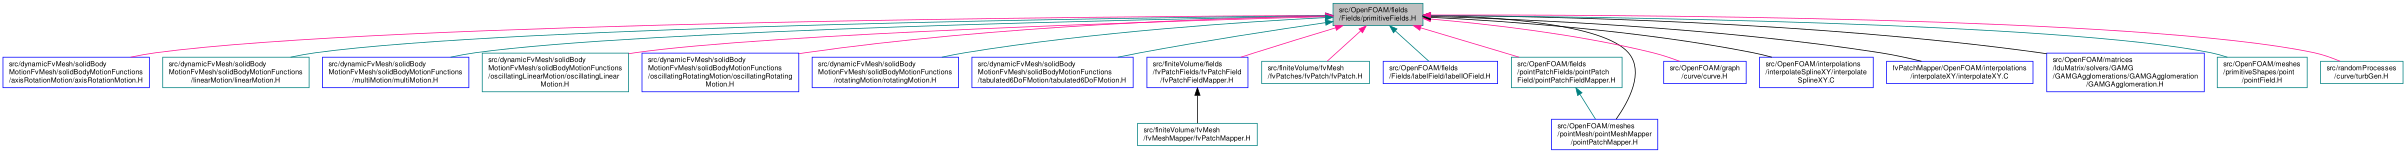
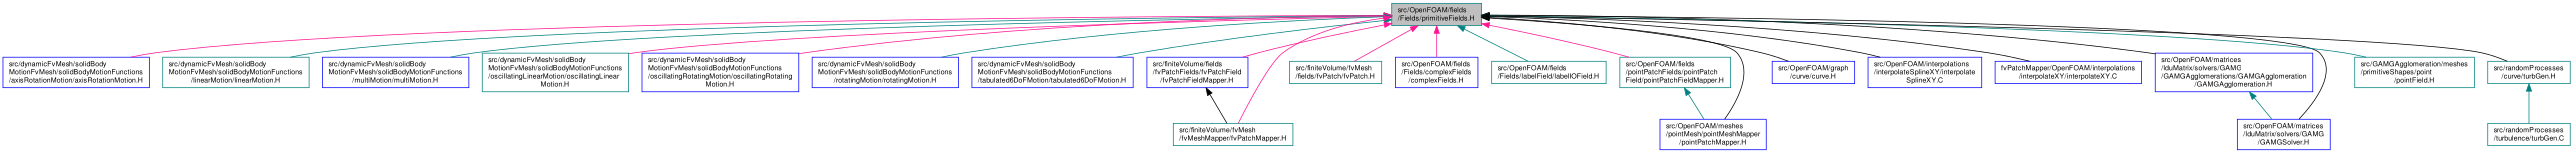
  digraph {
    node [color=blue fontname=FreeSans fontsize=10 shape=record]
    edge [color=deeppink dir=back fontname=FreeSans fontsize=10 labelfontname=FreeSans labelfontsize=10 style=solid]
    n1 [color=teal fillcolor=grey75 fontcolor=black height=0.2 label="src/OpenFOAM/fields\l/Fields/primitiveFields.H" style=filled width=0.4]
    n2 [height=0.2 label="src/dynamicFvMesh/solidBody\lMotionFvMesh/solidBodyMotionFunctions\l/axisRotationMotion/axisRotationMotion.H" width=0.4]
    n3 [color=teal height=0.2 label="src/dynamicFvMesh/solidBody\lMotionFvMesh/solidBodyMotionFunctions\l/linearMotion/linearMotion.H" width=0.4]
    n4 [height=0.2 label="src/dynamicFvMesh/solidBody\lMotionFvMesh/solidBodyMotionFunctions\l/multiMotion/multiMotion.H" width=0.4]
    n5 [color=teal height=0.2 label="src/dynamicFvMesh/solidBody\lMotionFvMesh/solidBodyMotionFunctions\l/oscillatingLinearMotion/oscillatingLinear\lMotion.H" width=0.4]
    n6 [height=0.2 label="src/dynamicFvMesh/solidBody\lMotionFvMesh/solidBodyMotionFunctions\l/oscillatingRotatingMotion/oscillatingRotating\lMotion.H" width=0.4]
    n7 [height=0.2 label="src/dynamicFvMesh/solidBody\lMotionFvMesh/solidBodyMotionFunctions\l/rotatingMotion/rotatingMotion.H" width=0.4]
    n8 [height=0.2 label="src/dynamicFvMesh/solidBody\lMotionFvMesh/solidBodyMotionFunctions\l/tabulated6DoFMotion/tabulated6DoFMotion.H" width=0.4]
    n9 [height=0.2 label="src/finiteVolume/fields\l/fvPatchFields/fvPatchField\l/fvPatchFieldMapper.H" width=0.4]
    n10 [color=teal height=0.2 label="src/finiteVolume/fvMesh\l/fvMeshMapper/fvPatchMapper.H" width=0.4]
-   n11 [color=teal height=0.2 label="src/finiteVolume/fvMesh\l/fvPatches/fvPatch/fvPatch.H" width=0.4]
-   n13 [height=0.2 label="src/OpenFOAM/fields\l/Fields/labelField/labelIOField.H" width=0.4]
+   n11 [color=teal height=0.2 label="src/finiteVolume/fvMesh\l/fields/fvPatch/fvPatch.H" width=0.4]
+   n12 [height=0.2 label="src/OpenFOAM/fields\l/Fields/complexFields\l/complexFields.H" width=0.4]
+   n13 [color=teal height=0.2 label="src/OpenFOAM/fields\l/Fields/labelField/labelIOField.H" width=0.4]
    n14 [color=teal height=0.2 label="src/OpenFOAM/fields\l/pointPatchFields/pointPatch\lField/pointPatchFieldMapper.H" width=0.4]
    n15 [height=0.2 label="src/OpenFOAM/meshes\l/pointMesh/pointMeshMapper\l/pointPatchMapper.H" width=0.4]
    n16 [height=0.2 label="src/OpenFOAM/graph\l/curve/curve.H" width=0.4]
    n17 [height=0.2 label="src/OpenFOAM/interpolations\l/interpolateSplineXY/interpolate\lSplineXY.C" width=0.4]
    n18 [height=0.2 label="fvPatchMapper/OpenFOAM/interpolations\l/interpolateXY/interpolateXY.C" width=0.4]
    n19 [height=0.2 label="src/OpenFOAM/matrices\l/lduMatrix/solvers/GAMG\l/GAMGAgglomerations/GAMGAgglomeration\l/GAMGAgglomeration.H" width=0.4]
-   n21 [color=teal height=0.2 label="src/OpenFOAM/meshes\l/primitiveShapes/point\l/pointField.H" width=0.4]
+   n20 [height=0.2 label="src/OpenFOAM/matrices\l/lduMatrix/solvers/GAMG\l/GAMGSolver.H" width=0.4]
+   n21 [color=teal height=0.2 label="src/GAMGAgglomeration/meshes\l/primitiveShapes/point\l/pointField.H" width=0.4]
    n22 [color=teal height=0.2 label="src/randomProcesses\l/curve/turbGen.H" width=0.4]
+   n23 [color=teal height=0.2 label="src/randomProcesses\l/turbulence/turbGen.C" width=0.4]
    n1 -> n2
    n1 -> n3 [color=teal]
    n1 -> n4 [color=teal]
    n1 -> n5
    n1 -> n6
    n1 -> n7 [color=teal]
    n1 -> n8 [color=teal]
    n1 -> n9
+   n1 -> n10
    n1 -> n11
+   n1 -> n12
    n1 -> n13 [color=teal]
    n1 -> n14
    n1 -> n15 [color=black]
-   n1 -> n16
+   n1 -> n16 [color=black]
    n1 -> n17 [color=black]
    n1 -> n18 [color=black]
    n1 -> n19 [color=black]
+   n1 -> n20 [color=black]
    n1 -> n21 [color=teal]
-   n1 -> n22
+   n1 -> n22 [color=black]
    n9 -> n10 [color=black]
    n14 -> n15 [color=teal]
+   n19 -> n20 [color=teal]
+   n22 -> n23 [color=teal]
  }
